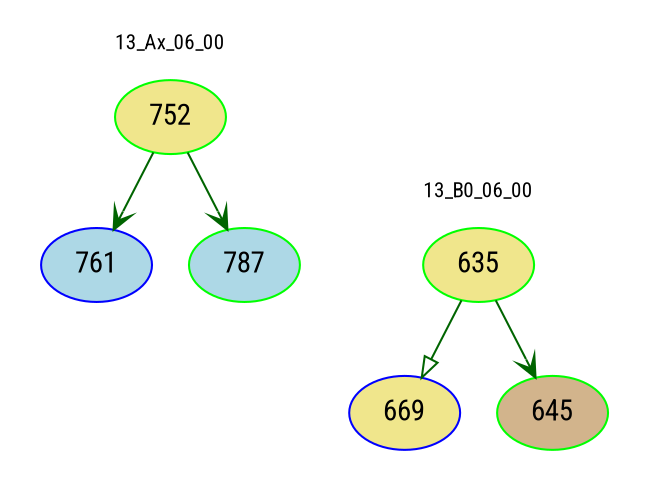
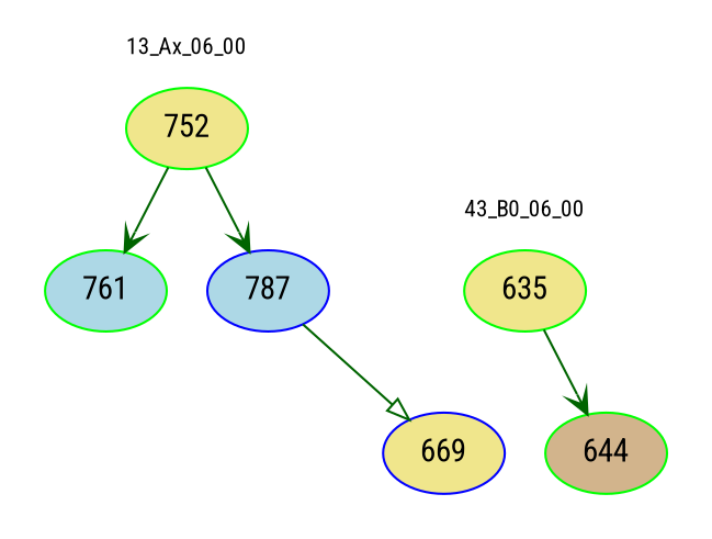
  digraph {
    fontname="Roboto Condensed"
    node [color=green fillcolor=khaki fontname="Roboto Condensed" style=filled]
    edge [arrowhead=vee color=darkgreen fontname="Roboto Condensed"]
    n1 [label=752]
-   n2 [color=blue fillcolor=lightblue label=761]
-   n3 [fillcolor=lightblue label=787]
+   n2 [fillcolor=lightblue label=761]
+   n3 [color=blue fillcolor=lightblue label=787]
    n4 [label=635]
    n5 [color=blue label=669]
-   n6 [fillcolor=tan label=645]
+   n6 [fillcolor=tan label=644]
    subgraph cluster_1 {
      color=white
      fontsize=10
      label="13_Ax_06_00"
      n1
      n2
      n3
    }
    subgraph cluster_2 {
      color=white
      fontsize=10
-     label="13_B0_06_00"
+     label="43_B0_06_00"
      n4
      n5
      n6
    }
    n1 -> n2
    n1 -> n3
-   n4 -> n5 [arrowhead=onormal]
+   n3 -> n5 [arrowhead=onormal]
    n4 -> n6
  }
